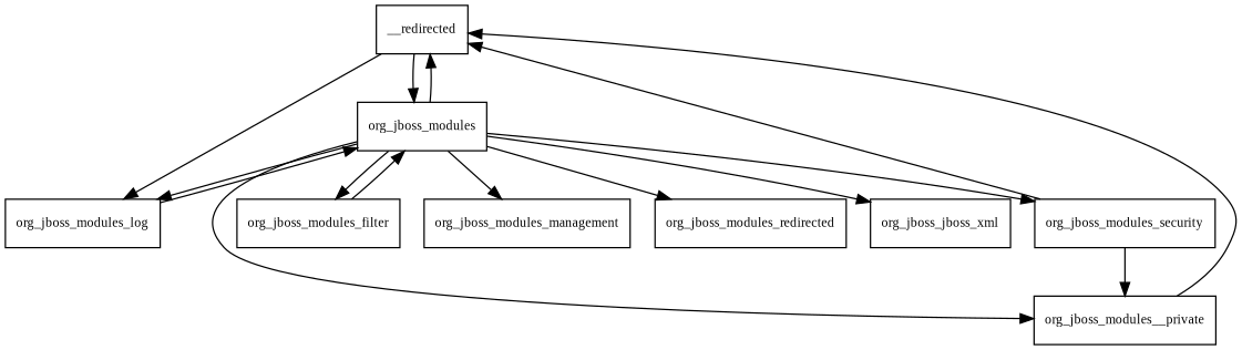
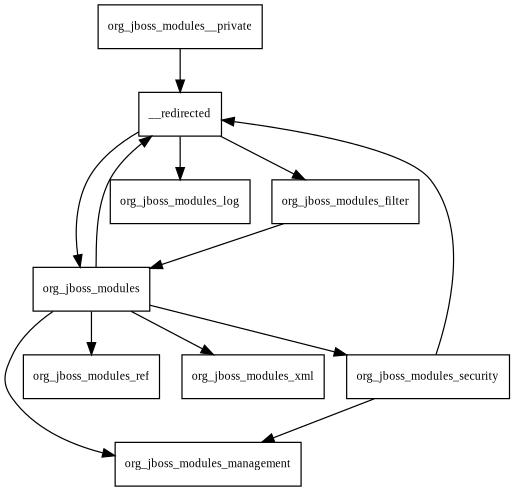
  digraph {
    fontname="Liberation Serif"
    node [fontname="Liberation Serif" fontsize=10.0 shape=box]
    edge [fontname="Liberation Serif"]
    __redirected
    org_jboss_modules
    org_jboss_modules_log
    org_jboss_modules__private
    org_jboss_modules_filter
    org_jboss_modules_management
-   org_jboss_modules_ref [label=org_jboss_modules_redirected]
+   org_jboss_modules_ref
    org_jboss_modules_security
-   org_jboss_modules_xml [label=org_jboss_jboss_xml]
+   org_jboss_modules_xml
    __redirected -> org_jboss_modules
    __redirected -> org_jboss_modules_log
    org_jboss_modules -> __redirected
-   org_jboss_modules -> org_jboss_modules_log
-   org_jboss_modules -> org_jboss_modules__private
-   org_jboss_modules -> org_jboss_modules_filter
+   __redirected -> org_jboss_modules_filter
    org_jboss_modules -> org_jboss_modules_management
    org_jboss_modules -> org_jboss_modules_ref
    org_jboss_modules -> org_jboss_modules_security
    org_jboss_modules -> org_jboss_modules_xml
-   org_jboss_modules_log -> org_jboss_modules
    org_jboss_modules__private -> __redirected
    org_jboss_modules_filter -> org_jboss_modules
    org_jboss_modules_security -> __redirected
-   org_jboss_modules_security -> org_jboss_modules__private
+   org_jboss_modules_security -> org_jboss_modules_management
  }
